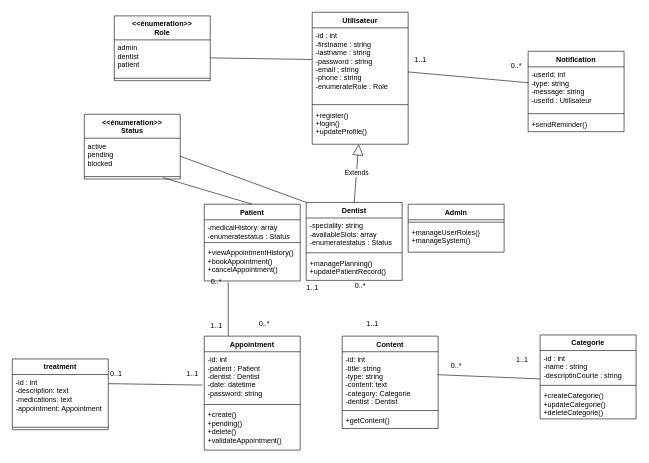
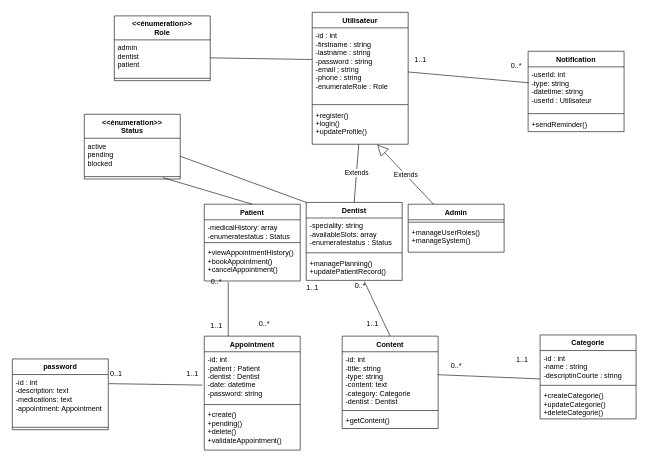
  <mxCell id="0" />
  <mxCell id="1" parent="0" />
  <mxCell id="2" value="Utilisateur" style="swimlane;fontStyle=1;align=center;verticalAlign=top;childLayout=stackLayout;horizontal=1;startSize=26;horizontalStack=0;resizeParent=1;resizeParentMax=0;resizeLast=0;collapsible=1;marginBottom=0;" parent="1" vertex="1"><mxGeometry x="520" y="20" width="160" height="220" as="geometry" /></mxCell>
  <mxCell id="3" value="-id : int &#10;-firstname : string&#10;-lastname : string &#10;-password : string&#10;-email ; string &#10;-phone : string&#10;-enumerateRole : Role" style="text;strokeColor=none;fillColor=none;align=left;verticalAlign=top;spacingLeft=4;spacingRight=4;overflow=hidden;rotatable=0;points=[[0,0.5],[1,0.5]];portConstraint=eastwest;" parent="2" vertex="1"><mxGeometry y="26" width="160" height="124" as="geometry" /></mxCell>
  <mxCell id="4" value="" style="line;strokeWidth=1;fillColor=none;align=left;verticalAlign=middle;spacingTop=-1;spacingLeft=3;spacingRight=3;rotatable=0;labelPosition=right;points=[];portConstraint=eastwest;strokeColor=inherit;" parent="2" vertex="1"><mxGeometry y="150" width="160" height="8" as="geometry" /></mxCell>
  <mxCell id="5" value="+register()&#10;+login()&#10;+updateProfile()" style="text;strokeColor=none;fillColor=none;align=left;verticalAlign=top;spacingLeft=4;spacingRight=4;overflow=hidden;rotatable=0;points=[[0,0.5],[1,0.5]];portConstraint=eastwest;" parent="2" vertex="1"><mxGeometry y="158" width="160" height="62" as="geometry" /></mxCell>
  <mxCell id="6" value="&lt;&lt;énumeration&gt;&gt;&#10;Role" style="swimlane;fontStyle=1;align=center;verticalAlign=top;childLayout=stackLayout;horizontal=1;startSize=40;horizontalStack=0;resizeParent=1;resizeParentMax=0;resizeLast=0;collapsible=1;marginBottom=0;" parent="1" vertex="1"><mxGeometry x="190" y="26" width="160" height="108" as="geometry" /></mxCell>
  <mxCell id="7" value="admin&#10;dentist&#10;patient" style="text;strokeColor=none;fillColor=none;align=left;verticalAlign=top;spacingLeft=4;spacingRight=4;overflow=hidden;rotatable=0;points=[[0,0.5],[1,0.5]];portConstraint=eastwest;" parent="6" vertex="1"><mxGeometry y="40" width="160" height="60" as="geometry" /></mxCell>
  <mxCell id="8" value="" style="line;strokeWidth=1;fillColor=none;align=left;verticalAlign=middle;spacingTop=-1;spacingLeft=3;spacingRight=3;rotatable=0;labelPosition=right;points=[];portConstraint=eastwest;strokeColor=inherit;" parent="6" vertex="1"><mxGeometry y="100" width="160" height="8" as="geometry" /></mxCell>
  <mxCell id="9" value="Appointment" style="swimlane;fontStyle=1;align=center;verticalAlign=top;childLayout=stackLayout;horizontal=1;startSize=26;horizontalStack=0;resizeParent=1;resizeParentMax=0;resizeLast=0;collapsible=1;marginBottom=0;" parent="1" vertex="1"><mxGeometry x="340" y="560" width="160" height="190" as="geometry" /></mxCell>
  <mxCell id="10" value="-id: int&#10;-patient : Patient&#10;-dentist : Dentist&#10;-date: datetime&#10;-password: string" style="text;strokeColor=none;fillColor=none;align=left;verticalAlign=top;spacingLeft=4;spacingRight=4;overflow=hidden;rotatable=0;points=[[0,0.5],[1,0.5]];portConstraint=eastwest;" parent="9" vertex="1"><mxGeometry y="26" width="160" height="84" as="geometry" /></mxCell>
  <mxCell id="11" value="" style="line;strokeWidth=1;fillColor=none;align=left;verticalAlign=middle;spacingTop=-1;spacingLeft=3;spacingRight=3;rotatable=0;labelPosition=right;points=[];portConstraint=eastwest;strokeColor=inherit;" parent="9" vertex="1"><mxGeometry y="110" width="160" height="8" as="geometry" /></mxCell>
  <mxCell id="12" value="+create()&#10;+pending()&#10;+delete()&#10;+validateAppointment()" style="text;strokeColor=none;fillColor=none;align=left;verticalAlign=top;spacingLeft=4;spacingRight=4;overflow=hidden;rotatable=0;points=[[0,0.5],[1,0.5]];portConstraint=eastwest;" parent="9" vertex="1"><mxGeometry y="118" width="160" height="72" as="geometry" /></mxCell>
  <mxCell id="13" value="Patient" style="swimlane;fontStyle=1;align=center;verticalAlign=top;childLayout=stackLayout;horizontal=1;startSize=26;horizontalStack=0;resizeParent=1;resizeParentMax=0;resizeLast=0;collapsible=1;marginBottom=0;" parent="1" vertex="1"><mxGeometry x="340" y="340" width="160" height="128" as="geometry" /></mxCell>
  <mxCell id="14" value="-medicalHistory: array&#10;-enumeratestatus : Status" style="text;strokeColor=none;fillColor=none;align=left;verticalAlign=top;spacingLeft=4;spacingRight=4;overflow=hidden;rotatable=0;points=[[0,0.5],[1,0.5]];portConstraint=eastwest;" parent="13" vertex="1"><mxGeometry y="26" width="160" height="34" as="geometry" /></mxCell>
  <mxCell id="15" value="" style="line;strokeWidth=1;fillColor=none;align=left;verticalAlign=middle;spacingTop=-1;spacingLeft=3;spacingRight=3;rotatable=0;labelPosition=right;points=[];portConstraint=eastwest;strokeColor=inherit;" parent="13" vertex="1"><mxGeometry y="60" width="160" height="8" as="geometry" /></mxCell>
  <mxCell id="16" value="+viewAppointmentHistory()&#10;+bookAppointment()&#10;+cancelAppointment()" style="text;strokeColor=none;fillColor=none;align=left;verticalAlign=top;spacingLeft=4;spacingRight=4;overflow=hidden;rotatable=0;points=[[0,0.5],[1,0.5]];portConstraint=eastwest;" parent="13" vertex="1"><mxGeometry y="68" width="160" height="60" as="geometry" /></mxCell>
  <mxCell id="17" value="Dentist" style="swimlane;fontStyle=1;align=center;verticalAlign=top;childLayout=stackLayout;horizontal=1;startSize=26;horizontalStack=0;resizeParent=1;resizeParentMax=0;resizeLast=0;collapsible=1;marginBottom=0;" parent="1" vertex="1"><mxGeometry x="510" y="337" width="160" height="130" as="geometry" /></mxCell>
  <mxCell id="18" value="-speciality: string&#10;-availableSlots: array&#10;-enumeratestatus : Status" style="text;strokeColor=none;fillColor=none;align=left;verticalAlign=top;spacingLeft=4;spacingRight=4;overflow=hidden;rotatable=0;points=[[0,0.5],[1,0.5]];portConstraint=eastwest;" parent="17" vertex="1"><mxGeometry y="26" width="160" height="54" as="geometry" /></mxCell>
  <mxCell id="19" value="" style="line;strokeWidth=1;fillColor=none;align=left;verticalAlign=middle;spacingTop=-1;spacingLeft=3;spacingRight=3;rotatable=0;labelPosition=right;points=[];portConstraint=eastwest;strokeColor=inherit;" parent="17" vertex="1"><mxGeometry y="80" width="160" height="8" as="geometry" /></mxCell>
  <mxCell id="20" value="+managePlanning()&#10;+updatePatientRecord()" style="text;strokeColor=none;fillColor=none;align=left;verticalAlign=top;spacingLeft=4;spacingRight=4;overflow=hidden;rotatable=0;points=[[0,0.5],[1,0.5]];portConstraint=eastwest;" parent="17" vertex="1"><mxGeometry y="88" width="160" height="42" as="geometry" /></mxCell>
  <mxCell id="21" value="Admin" style="swimlane;fontStyle=1;align=center;verticalAlign=top;childLayout=stackLayout;horizontal=1;startSize=26;horizontalStack=0;resizeParent=1;resizeParentMax=0;resizeLast=0;collapsible=1;marginBottom=0;" parent="1" vertex="1"><mxGeometry x="680" y="340" width="160" height="80" as="geometry" /></mxCell>
  <mxCell id="22" value="" style="line;strokeWidth=1;fillColor=none;align=left;verticalAlign=middle;spacingTop=-1;spacingLeft=3;spacingRight=3;rotatable=0;labelPosition=right;points=[];portConstraint=eastwest;strokeColor=inherit;" parent="21" vertex="1"><mxGeometry y="26" width="160" height="8" as="geometry" /></mxCell>
  <mxCell id="23" value="+manageUserRoles()&#10;+manageSystem()" style="text;strokeColor=none;fillColor=none;align=left;verticalAlign=top;spacingLeft=4;spacingRight=4;overflow=hidden;rotatable=0;points=[[0,0.5],[1,0.5]];portConstraint=eastwest;" parent="21" vertex="1"><mxGeometry y="34" width="160" height="46" as="geometry" /></mxCell>
  <mxCell id="24" value="Content" style="swimlane;fontStyle=1;align=center;verticalAlign=top;childLayout=stackLayout;horizontal=1;startSize=26;horizontalStack=0;resizeParent=1;resizeParentMax=0;resizeLast=0;collapsible=1;marginBottom=0;" parent="1" vertex="1"><mxGeometry x="570" y="560" width="160" height="154" as="geometry" /></mxCell>
  <mxCell id="25" value="-id: int&#10;-title: string&#10;-type: string&#10;-content: text&#10;-category: Categorie&#10;-dentist : Dentist" style="text;strokeColor=none;fillColor=none;align=left;verticalAlign=top;spacingLeft=4;spacingRight=4;overflow=hidden;rotatable=0;points=[[0,0.5],[1,0.5]];portConstraint=eastwest;" parent="24" vertex="1"><mxGeometry y="26" width="160" height="94" as="geometry" /></mxCell>
  <mxCell id="26" value="" style="line;strokeWidth=1;fillColor=none;align=left;verticalAlign=middle;spacingTop=-1;spacingLeft=3;spacingRight=3;rotatable=0;labelPosition=right;points=[];portConstraint=eastwest;strokeColor=inherit;" parent="24" vertex="1"><mxGeometry y="120" width="160" height="8" as="geometry" /></mxCell>
  <mxCell id="27" value="+getContent()" style="text;strokeColor=none;fillColor=none;align=left;verticalAlign=top;spacingLeft=4;spacingRight=4;overflow=hidden;rotatable=0;points=[[0,0.5],[1,0.5]];portConstraint=eastwest;" parent="24" vertex="1"><mxGeometry y="128" width="160" height="26" as="geometry" /></mxCell>
  <mxCell id="28" value="Categorie" style="swimlane;fontStyle=1;align=center;verticalAlign=top;childLayout=stackLayout;horizontal=1;startSize=26;horizontalStack=0;resizeParent=1;resizeParentMax=0;resizeLast=0;collapsible=1;marginBottom=0;" parent="1" vertex="1"><mxGeometry x="900" y="558" width="160" height="140" as="geometry" /></mxCell>
  <mxCell id="29" value="-id : int &#10;-name : string&#10;-descriptinCourte : string" style="text;strokeColor=none;fillColor=none;align=left;verticalAlign=top;spacingLeft=4;spacingRight=4;overflow=hidden;rotatable=0;points=[[0,0.5],[1,0.5]];portConstraint=eastwest;" parent="28" vertex="1"><mxGeometry y="26" width="160" height="54" as="geometry" /></mxCell>
  <mxCell id="30" value="" style="line;strokeWidth=1;fillColor=none;align=left;verticalAlign=middle;spacingTop=-1;spacingLeft=3;spacingRight=3;rotatable=0;labelPosition=right;points=[];portConstraint=eastwest;strokeColor=inherit;" parent="28" vertex="1"><mxGeometry y="80" width="160" height="8" as="geometry" /></mxCell>
  <mxCell id="31" value="+createCategorie()&#10;+updateCategorie()&#10;+deleteCategorie()" style="text;strokeColor=none;fillColor=none;align=left;verticalAlign=top;spacingLeft=4;spacingRight=4;overflow=hidden;rotatable=0;points=[[0,0.5],[1,0.5]];portConstraint=eastwest;" parent="28" vertex="1"><mxGeometry y="88" width="160" height="52" as="geometry" /></mxCell>
  <mxCell id="32" value="Notification" style="swimlane;fontStyle=1;align=center;verticalAlign=top;childLayout=stackLayout;horizontal=1;startSize=26;horizontalStack=0;resizeParent=1;resizeParentMax=0;resizeLast=0;collapsible=1;marginBottom=0;" parent="1" vertex="1"><mxGeometry x="880" y="85" width="160" height="134" as="geometry" /></mxCell>
- <mxCell id="33" value="-userId: int&#10;-type: string&#10;-message: string&#10;-userId : Utilisateur" style="text;strokeColor=none;fillColor=none;align=left;verticalAlign=top;spacingLeft=4;spacingRight=4;overflow=hidden;rotatable=0;points=[[0,0.5],[1,0.5]];portConstraint=eastwest;" parent="32" vertex="1"><mxGeometry y="26" width="160" height="74" as="geometry" /></mxCell>
+ <mxCell id="33" value="-userId: int&#10;-type: string&#10;-datetime: string&#10;-userId : Utilisateur" style="text;strokeColor=none;fillColor=none;align=left;verticalAlign=top;spacingLeft=4;spacingRight=4;overflow=hidden;rotatable=0;points=[[0,0.5],[1,0.5]];portConstraint=eastwest;" parent="32" vertex="1"><mxGeometry y="26" width="160" height="74" as="geometry" /></mxCell>
  <mxCell id="34" value="" style="line;strokeWidth=1;fillColor=none;align=left;verticalAlign=middle;spacingTop=-1;spacingLeft=3;spacingRight=3;rotatable=0;labelPosition=right;points=[];portConstraint=eastwest;strokeColor=inherit;" parent="32" vertex="1"><mxGeometry y="100" width="160" height="8" as="geometry" /></mxCell>
  <mxCell id="35" value="+sendReminder()&#10;" style="text;strokeColor=none;fillColor=none;align=left;verticalAlign=top;spacingLeft=4;spacingRight=4;overflow=hidden;rotatable=0;points=[[0,0.5],[1,0.5]];portConstraint=eastwest;" parent="32" vertex="1"><mxGeometry y="108" width="160" height="26" as="geometry" /></mxCell>
  <mxCell id="36" value="" style="endArrow=none;html=1;entryX=-0.004;entryY=0.425;entryDx=0;entryDy=0;entryPerimeter=0;exitX=1;exitY=0.5;exitDx=0;exitDy=0;" parent="1" source="7" target="3" edge="1"><mxGeometry width="50" height="50" relative="1" as="geometry"><mxPoint x="430" y="170" as="sourcePoint" /><mxPoint x="480" as="targetPoint" y="120" /></mxGeometry></mxCell>
  <mxCell id="37" value="" style="endArrow=none;html=1;entryX=0.005;entryY=0.358;entryDx=0;entryDy=0;entryPerimeter=0;exitX=0.996;exitY=0.592;exitDx=0;exitDy=0;exitPerimeter=0;" parent="1" source="3" target="33" edge="1"><mxGeometry width="50" height="50" relative="1" as="geometry"><mxPoint x="720" y="220" as="sourcePoint" /><mxPoint x="770" y="170" as="targetPoint" /></mxGeometry></mxCell>
  <mxCell id="38" value="1..1" style="text;html=1;align=center;verticalAlign=middle;resizable=0;points=[];autosize=1;strokeColor=none;fillColor=none;" parent="1" vertex="1"><mxGeometry x="680" y="85" width="40" height="30" as="geometry" /></mxCell>
  <mxCell id="39" value="0..*" style="text;html=1;align=center;verticalAlign=middle;resizable=0;points=[];autosize=1;strokeColor=none;fillColor=none;" parent="1" vertex="1"><mxGeometry x="840" y="95" width="40" height="30" as="geometry" /></mxCell>
- <mxCell id="40" value="Extends" style="endArrow=block;endSize=16;endFill=0;html=1;exitX=0.5;exitY=0;exitDx=0;exitDy=0;" parent="1" source="17" target="5" edge="1"><mxGeometry width="160" relative="1" as="geometry"><mxPoint x="640" y="300" as="sourcePoint" /><mxPoint x="800" y="300" as="targetPoint" /></mxGeometry></mxCell>
+ <mxCell id="40" value="Extends" style="endArrow=none;endSize=16;endFill=0;html=1;exitX=0.5;exitY=0;exitDx=0;exitDy=0;" parent="1" source="17" target="5" edge="1"><mxGeometry width="160" relative="1" as="geometry"><mxPoint x="640" y="300" as="sourcePoint" /><mxPoint x="800" y="300" as="targetPoint" /></mxGeometry></mxCell>
+ <mxCell id="41" value="Extends" style="endArrow=block;endSize=16;endFill=0;html=1;entryX=0.678;entryY=1.013;entryDx=0;entryDy=0;entryPerimeter=0;" parent="1" source="21" target="5" edge="1"><mxGeometry width="160" relative="1" as="geometry"><mxPoint x="700" y="280" as="sourcePoint" /><mxPoint x="640" y="250" as="targetPoint" /></mxGeometry></mxCell>
  <mxCell id="42" value="" style="endArrow=none;html=1;entryX=0.25;entryY=1.033;entryDx=0;entryDy=0;entryPerimeter=0;exitX=0.25;exitY=0;exitDx=0;exitDy=0;" parent="1" source="9" target="16" edge="1"><mxGeometry width="50" height="50" relative="1" as="geometry"><mxPoint x="350" y="540" as="sourcePoint" /><mxPoint x="400" y="490" as="targetPoint" /></mxGeometry></mxCell>
  <mxCell id="43" value="0..*" style="text;html=1;align=center;verticalAlign=middle;resizable=0;points=[];autosize=1;strokeColor=none;fillColor=none;" parent="1" vertex="1"><mxGeometry x="340" y="455" width="40" height="30" as="geometry" /></mxCell>
  <mxCell id="44" value="1..1" style="text;html=1;align=center;verticalAlign=middle;resizable=0;points=[];autosize=1;strokeColor=none;fillColor=none;" parent="1" vertex="1"><mxGeometry x="340" y="528" width="40" height="30" as="geometry" /></mxCell>
  <mxCell id="45" value="0..*" style="text;html=1;align=center;verticalAlign=middle;resizable=0;points=[];autosize=1;strokeColor=none;fillColor=none;" parent="1" vertex="1"><mxGeometry x="420" y="525" width="40" height="30" as="geometry" /></mxCell>
  <mxCell id="46" value="1..1" style="text;html=1;align=center;verticalAlign=middle;resizable=0;points=[];autosize=1;strokeColor=none;fillColor=none;" parent="1" vertex="1"><mxGeometry x="500" y="465" width="40" height="30" as="geometry" /></mxCell>
+ <mxCell id="47" value="" style="endArrow=none;html=1;entryX=0.606;entryY=1.048;entryDx=0;entryDy=0;entryPerimeter=0;exitX=0.5;exitY=0;exitDx=0;exitDy=0;" parent="1" source="24" target="20" edge="1"><mxGeometry width="50" height="50" relative="1" as="geometry"><mxPoint x="610" y="530" as="sourcePoint" /><mxPoint x="660" y="480" as="targetPoint" /></mxGeometry></mxCell>
  <mxCell id="48" value="1..1" style="text;html=1;align=center;verticalAlign=middle;resizable=0;points=[];autosize=1;strokeColor=none;fillColor=none;" parent="1" vertex="1"><mxGeometry x="600" y="525" width="40" height="30" as="geometry" /></mxCell>
  <mxCell id="49" value="0..*" style="text;html=1;align=center;verticalAlign=middle;resizable=0;points=[];autosize=1;strokeColor=none;fillColor=none;" parent="1" vertex="1"><mxGeometry x="580" y="461" width="40" height="30" as="geometry" /></mxCell>
  <mxCell id="50" value="" style="endArrow=none;html=1;exitX=0.995;exitY=0.407;exitDx=0;exitDy=0;entryX=-0.003;entryY=0.894;entryDx=0;entryDy=0;entryPerimeter=0;exitPerimeter=0;" parent="1" source="25" edge="1"><mxGeometry width="50" height="50" relative="1" as="geometry"><mxPoint x="730" y="642" as="sourcePoint" /><mxPoint x="899.52" y="631.276" as="targetPoint" /></mxGeometry></mxCell>
  <mxCell id="51" value="0..*" style="text;html=1;align=center;verticalAlign=middle;resizable=0;points=[];autosize=1;strokeColor=none;fillColor=none;" parent="1" vertex="1"><mxGeometry x="740" y="595" width="40" height="30" as="geometry" /></mxCell>
  <mxCell id="52" value="1..1" style="text;html=1;align=center;verticalAlign=middle;resizable=0;points=[];autosize=1;strokeColor=none;fillColor=none;" parent="1" vertex="1"><mxGeometry x="850" y="585" width="40" height="30" as="geometry" /></mxCell>
  <mxCell id="53" value="&lt;&lt;énumeration&gt;&gt;&#10;Status" style="swimlane;fontStyle=1;align=center;verticalAlign=top;childLayout=stackLayout;horizontal=1;startSize=40;horizontalStack=0;resizeParent=1;resizeParentMax=0;resizeLast=0;collapsible=1;marginBottom=0;" parent="1" vertex="1"><mxGeometry x="140" y="190" width="160" height="108" as="geometry" /></mxCell>
  <mxCell id="54" value="active&#10;pending&#10;blocked" style="text;strokeColor=none;fillColor=none;align=left;verticalAlign=top;spacingLeft=4;spacingRight=4;overflow=hidden;rotatable=0;points=[[0,0.5],[1,0.5]];portConstraint=eastwest;" parent="53" vertex="1"><mxGeometry y="40" width="160" height="60" as="geometry" /></mxCell>
  <mxCell id="55" value="" style="line;strokeWidth=1;fillColor=none;align=left;verticalAlign=middle;spacingTop=-1;spacingLeft=3;spacingRight=3;rotatable=0;labelPosition=right;points=[];portConstraint=eastwest;strokeColor=inherit;" parent="53" vertex="1"><mxGeometry y="100" width="160" height="8" as="geometry" /></mxCell>
  <mxCell id="56" value="" style="endArrow=none;html=1;exitX=1;exitY=0.5;exitDx=0;exitDy=0;entryX=0;entryY=0;entryDx=0;entryDy=0;" parent="1" source="54" target="17" edge="1"><mxGeometry width="50" height="50" relative="1" as="geometry"><mxPoint x="550" y="320" as="sourcePoint" /><mxPoint x="600" y="270" as="targetPoint" /></mxGeometry></mxCell>
  <mxCell id="57" value="" style="endArrow=none;html=1;entryX=0.819;entryY=0.708;entryDx=0;entryDy=0;entryPerimeter=0;exitX=0.5;exitY=0;exitDx=0;exitDy=0;" parent="1" source="13" target="55" edge="1"><mxGeometry width="50" height="50" relative="1" as="geometry"><mxPoint x="160" y="330" as="sourcePoint" /><mxPoint x="210" y="280" as="targetPoint" /></mxGeometry></mxCell>
- <mxCell id="58" value="treatment" style="swimlane;fontStyle=1;align=center;verticalAlign=top;childLayout=stackLayout;horizontal=1;startSize=26;horizontalStack=0;resizeParent=1;resizeParentMax=0;resizeLast=0;collapsible=1;marginBottom=0;whiteSpace=wrap;html=1;" vertex="1" parent="1"><mxGeometry x="20" y="598" width="160" height="118" as="geometry" /></mxCell>
+ <mxCell id="58" value="password" style="swimlane;fontStyle=1;align=center;verticalAlign=top;childLayout=stackLayout;horizontal=1;startSize=26;horizontalStack=0;resizeParent=1;resizeParentMax=0;resizeLast=0;collapsible=1;marginBottom=0;whiteSpace=wrap;html=1;" vertex="1" parent="1"><mxGeometry x="20" y="598" width="160" height="118" as="geometry" /></mxCell>
  <mxCell id="59" value="&lt;div&gt;&lt;font color=&quot;#000000&quot;&gt;-id : int&lt;/font&gt;&lt;/div&gt;&lt;div&gt;&lt;span style=&quot;background-color: transparent;&quot;&gt;-description: text&amp;nbsp;&lt;/span&gt;&lt;/div&gt;&lt;div&gt;&lt;font color=&quot;#000000&quot;&gt;-medications: text&amp;nbsp;&lt;/font&gt;&lt;/div&gt;&lt;div&gt;&lt;font color=&quot;#000000&quot;&gt;-appointment: Appointment&amp;nbsp;&lt;/font&gt;&lt;/div&gt;" style="text;strokeColor=none;fillColor=none;align=left;verticalAlign=top;spacingLeft=4;spacingRight=4;overflow=hidden;rotatable=0;points=[[0,0.5],[1,0.5]];portConstraint=eastwest;whiteSpace=wrap;html=1;" vertex="1" parent="58"><mxGeometry y="26" width="160" height="84" as="geometry" /></mxCell>
  <mxCell id="60" value="" style="line;strokeWidth=1;fillColor=none;align=left;verticalAlign=middle;spacingTop=-1;spacingLeft=3;spacingRight=3;rotatable=0;labelPosition=right;points=[];portConstraint=eastwest;strokeColor=inherit;" vertex="1" parent="58"><mxGeometry y="110" width="160" height="8" as="geometry" /></mxCell>
  <mxCell id="61" value="" style="endArrow=none;html=1;exitX=1.005;exitY=0.181;exitDx=0;exitDy=0;entryX=-0.02;entryY=0.662;entryDx=0;entryDy=0;entryPerimeter=0;exitPerimeter=0;" edge="1" parent="1" source="59" target="10"><mxGeometry width="50" height="50" relative="1" as="geometry"><mxPoint x="230" y="700" as="sourcePoint" /><mxPoint x="280" y="650" as="targetPoint" /></mxGeometry></mxCell>
  <mxCell id="62" value="0..1" style="text;html=1;align=center;verticalAlign=middle;resizable=0;points=[];autosize=1;strokeColor=none;fillColor=none;" vertex="1" parent="1"><mxGeometry x="173" y="608" width="40" height="30" as="geometry" /></mxCell>
  <mxCell id="63" value="1..1" style="text;html=1;align=center;verticalAlign=middle;resizable=0;points=[];autosize=1;strokeColor=none;fillColor=none;" vertex="1" parent="1"><mxGeometry x="300" y="608" width="40" height="30" as="geometry" /></mxCell>
